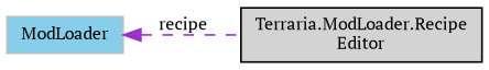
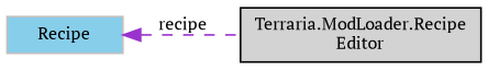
  digraph {
    rankdir=LR
    fontname="PT Serif"
    node [fontname="PT Serif" fontsize=10 shape=record style=filled]
    n1 [color=black fillcolor=lightgrey fontcolor=black height=0.2 label="Terraria.ModLoader.Recipe\lEditor" width=0.4]
-   n2 [color=grey75 fillcolor=skyblue height=0.2 label=ModLoader width=0.4]
+   n2 [color=grey75 fillcolor=skyblue height=0.2 label=Recipe width=0.4]
    n2 -> n1 [color=darkorchid3 dir=back fontname="PT Serif" fontsize=10 label=" recipe" labelfontname=Helvetica labelfontsize=10 style=dashed]
  }
